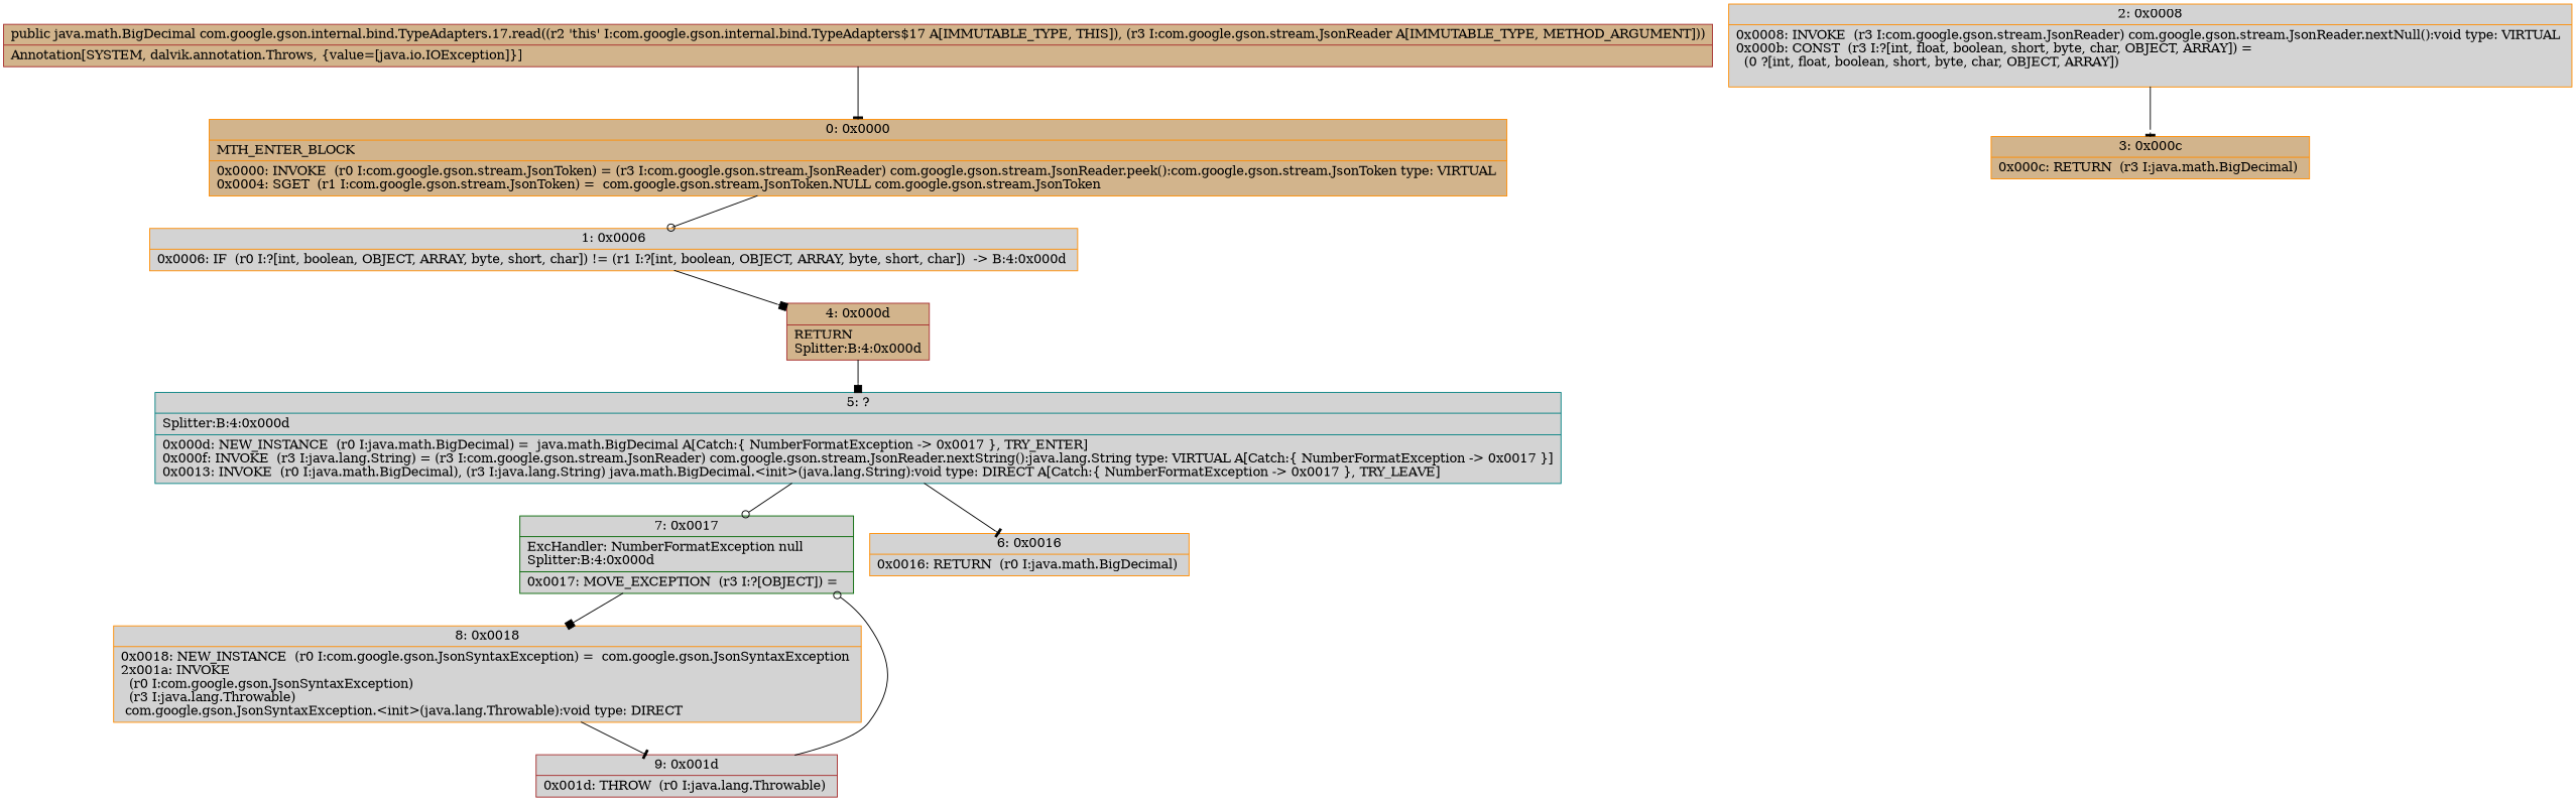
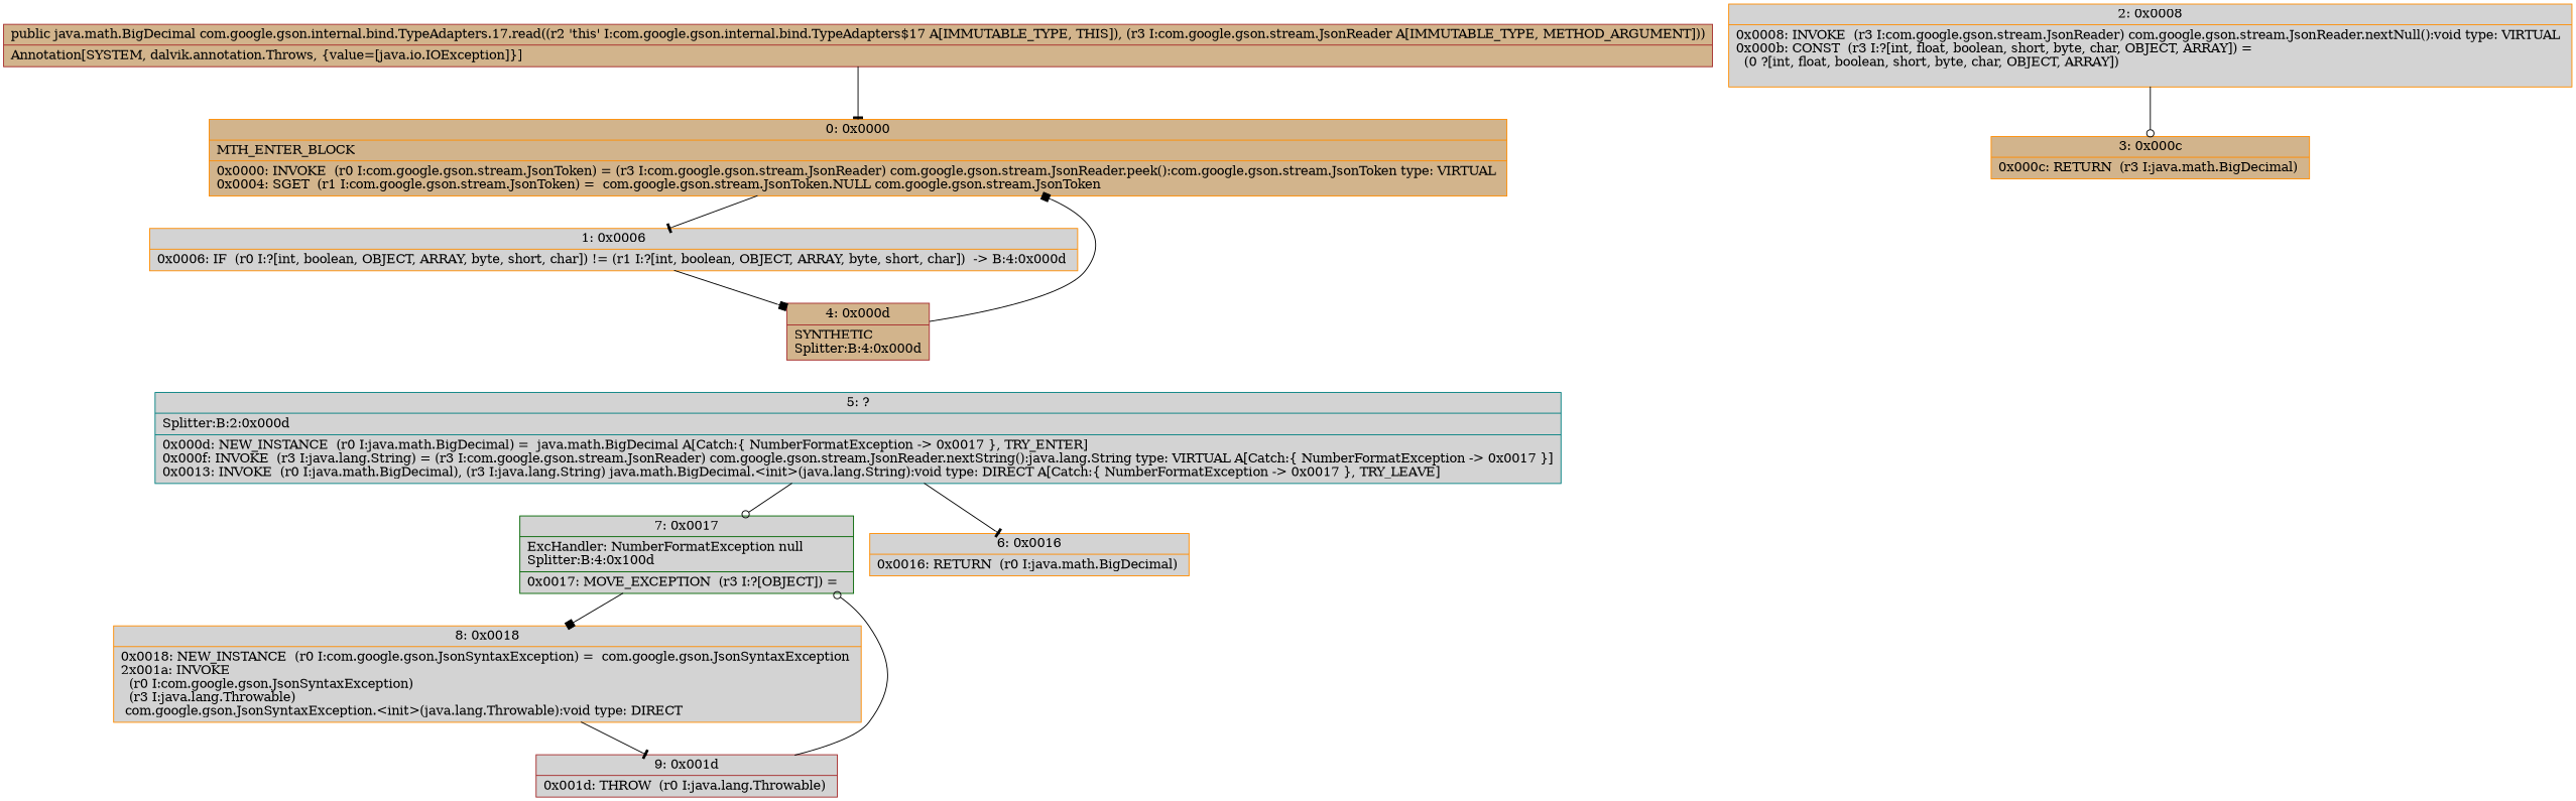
  digraph {
    node [color=darkorange fillcolor=lightgrey shape=record style=filled]
    edge [arrowhead=tee]
    n1 [fillcolor=tan label="{0\:\ 0x0000|MTH_ENTER_BLOCK\l|0x0000: INVOKE  (r0 I:com.google.gson.stream.JsonToken) = (r3 I:com.google.gson.stream.JsonReader) com.google.gson.stream.JsonReader.peek():com.google.gson.stream.JsonToken type: VIRTUAL \l0x0004: SGET  (r1 I:com.google.gson.stream.JsonToken) =  com.google.gson.stream.JsonToken.NULL com.google.gson.stream.JsonToken \l}"]
    n2 [label="{1\:\ 0x0006|0x0006: IF  (r0 I:?[int, boolean, OBJECT, ARRAY, byte, short, char]) != (r1 I:?[int, boolean, OBJECT, ARRAY, byte, short, char])  \-\> B:4:0x000d \l}"]
-   n3 [color=brown fillcolor=tan label="{4\:\ 0x000d|RETURN\lSplitter:B:4:0x000d\l}"]
+   n3 [color=brown fillcolor=tan label="{4\:\ 0x000d|SYNTHETIC\lSplitter:B:4:0x000d\l}"]
    n4 [label="{2\:\ 0x0008|0x0008: INVOKE  (r3 I:com.google.gson.stream.JsonReader) com.google.gson.stream.JsonReader.nextNull():void type: VIRTUAL \l0x000b: CONST  (r3 I:?[int, float, boolean, short, byte, char, OBJECT, ARRAY]) = \l  (0 ?[int, float, boolean, short, byte, char, OBJECT, ARRAY])\l \l}"]
    n5 [fillcolor=tan label="{3\:\ 0x000c|0x000c: RETURN  (r3 I:java.math.BigDecimal) \l}"]
-   n6 [color=teal label="{5\:\ ?|Splitter:B:4:0x000d\l|0x000d: NEW_INSTANCE  (r0 I:java.math.BigDecimal) =  java.math.BigDecimal A[Catch:\{ NumberFormatException \-\> 0x0017 \}, TRY_ENTER]\l0x000f: INVOKE  (r3 I:java.lang.String) = (r3 I:com.google.gson.stream.JsonReader) com.google.gson.stream.JsonReader.nextString():java.lang.String type: VIRTUAL A[Catch:\{ NumberFormatException \-\> 0x0017 \}]\l0x0013: INVOKE  (r0 I:java.math.BigDecimal), (r3 I:java.lang.String) java.math.BigDecimal.\<init\>(java.lang.String):void type: DIRECT A[Catch:\{ NumberFormatException \-\> 0x0017 \}, TRY_LEAVE]\l}"]
-   n7 [color=darkgreen label="{7\:\ 0x0017|ExcHandler: NumberFormatException null\lSplitter:B:4:0x000d\l|0x0017: MOVE_EXCEPTION  (r3 I:?[OBJECT]) =  \l}"]
+   n6 [color=teal label="{5\:\ ?|Splitter:B:2:0x000d\l|0x000d: NEW_INSTANCE  (r0 I:java.math.BigDecimal) =  java.math.BigDecimal A[Catch:\{ NumberFormatException \-\> 0x0017 \}, TRY_ENTER]\l0x000f: INVOKE  (r3 I:java.lang.String) = (r3 I:com.google.gson.stream.JsonReader) com.google.gson.stream.JsonReader.nextString():java.lang.String type: VIRTUAL A[Catch:\{ NumberFormatException \-\> 0x0017 \}]\l0x0013: INVOKE  (r0 I:java.math.BigDecimal), (r3 I:java.lang.String) java.math.BigDecimal.\<init\>(java.lang.String):void type: DIRECT A[Catch:\{ NumberFormatException \-\> 0x0017 \}, TRY_LEAVE]\l}"]
+   n7 [color=darkgreen label="{7\:\ 0x0017|ExcHandler: NumberFormatException null\lSplitter:B:4:0x100d\l|0x0017: MOVE_EXCEPTION  (r3 I:?[OBJECT]) =  \l}"]
    n8 [label="{6\:\ 0x0016|0x0016: RETURN  (r0 I:java.math.BigDecimal) \l}"]
    n9 [label="{8\:\ 0x0018|0x0018: NEW_INSTANCE  (r0 I:com.google.gson.JsonSyntaxException) =  com.google.gson.JsonSyntaxException \l2x001a: INVOKE  \l  (r0 I:com.google.gson.JsonSyntaxException)\l  (r3 I:java.lang.Throwable)\l com.google.gson.JsonSyntaxException.\<init\>(java.lang.Throwable):void type: DIRECT \l}"]
    n10 [color=brown label="{9\:\ 0x001d|0x001d: THROW  (r0 I:java.lang.Throwable) \l}"]
    n11 [color=brown fillcolor=tan label="{public java.math.BigDecimal com.google.gson.internal.bind.TypeAdapters.17.read((r2 'this' I:com.google.gson.internal.bind.TypeAdapters$17 A[IMMUTABLE_TYPE, THIS]), (r3 I:com.google.gson.stream.JsonReader A[IMMUTABLE_TYPE, METHOD_ARGUMENT]))  | Annotation[SYSTEM, dalvik.annotation.Throws, \{value=[java.io.IOException]\}]\l}"]
-   n1 -> n2 [arrowhead=odot]
+   n1 -> n2
    n2 -> n3 [arrowhead=box]
-   n3 -> n6 [arrowhead=box]
-   n4 -> n5
+   n3 -> n1 [arrowhead=box]
+   n4 -> n5 [arrowhead=odot]
    n6 -> n7 [arrowhead=odot]
    n6 -> n8
    n7 -> n9 [arrowhead=box]
    n9 -> n10
    n10 -> n7 [arrowhead=odot]
    n11 -> n1
  }
